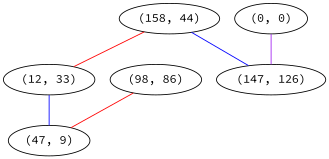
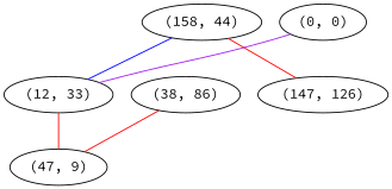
  graph {
    fontname="Source Code Pro"
    node [fontname="Source Code Pro"]
    edge [color=red fontname="Source Code Pro" weight=1]
    "(158, 44)"
    "(12, 33)"
    "(147, 126)"
    n4 [label="(47, 9)"]
    "(0, 0)"
-   "(38, 86)" [label="(98, 86)"]
-   "(158, 44)" -- "(12, 33)"
-   "(158, 44)" -- "(147, 126)" [color=blue weight=3]
-   "(12, 33)" -- n4 [color=blue weight=3]
-   "(0, 0)" -- "(147, 126)" [color=purple weight=4]
+   "(38, 86)"
+   "(158, 44)" -- "(12, 33)" [color=blue]
+   "(158, 44)" -- "(147, 126)" [weight=3]
+   "(12, 33)" -- n4 [weight=3]
+   "(0, 0)" -- "(12, 33)" [color=purple weight=4]
    "(38, 86)" -- n4
  }
